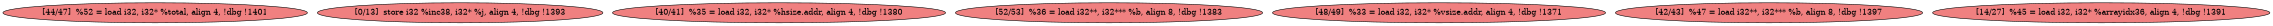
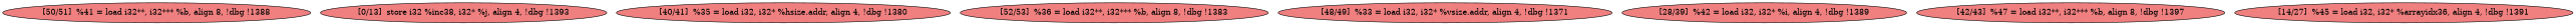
  digraph {
    node [fillcolor=lightcoral shape=ellipse style=filled]
-   n2 [label="[44/47]  %52 = load i32, i32* %total, align 4, !dbg !1401"]
+   n1 [label="[50/51]  %41 = load i32**, i32*** %b, align 8, !dbg !1388"]
    n3 [label="[0/13]  store i32 %inc38, i32* %j, align 4, !dbg !1393"]
    n4 [label="[40/41]  %35 = load i32, i32* %hsize.addr, align 4, !dbg !1380"]
    n5 [label="[52/53]  %36 = load i32**, i32*** %b, align 8, !dbg !1383"]
    n6 [label="[48/49]  %33 = load i32, i32* %vsize.addr, align 4, !dbg !1371"]
+   n7 [label="[28/39]  %42 = load i32, i32* %i, align 4, !dbg !1389"]
    n8 [label="[42/43]  %47 = load i32**, i32*** %b, align 8, !dbg !1397"]
    n9 [label="[14/27]  %45 = load i32, i32* %arrayidx36, align 4, !dbg !1391"]
  }
